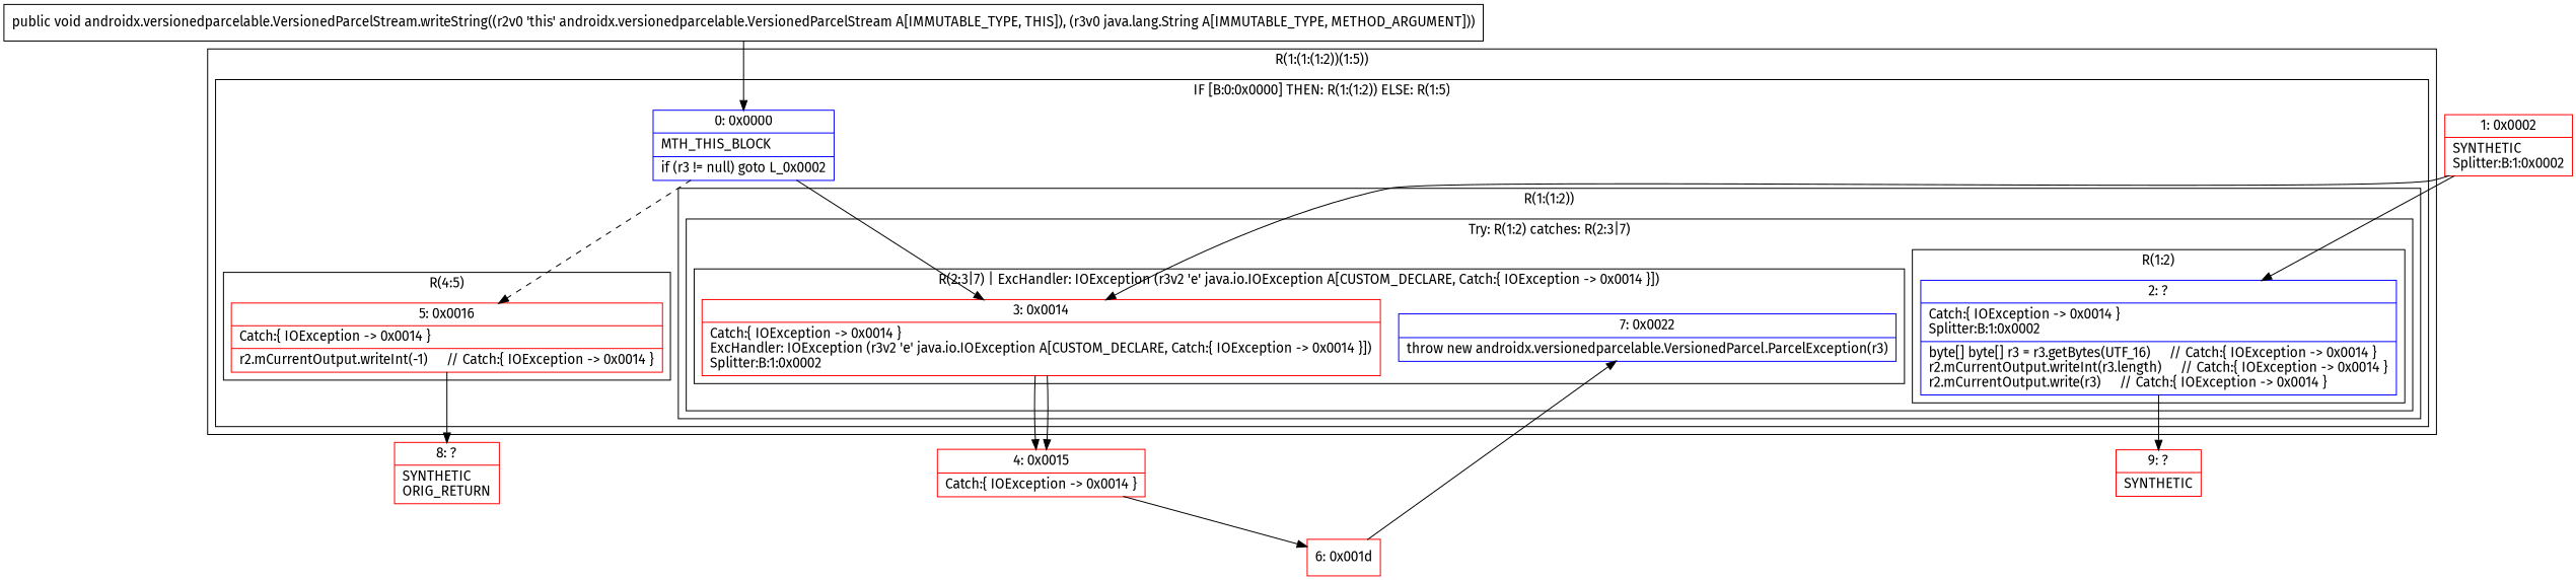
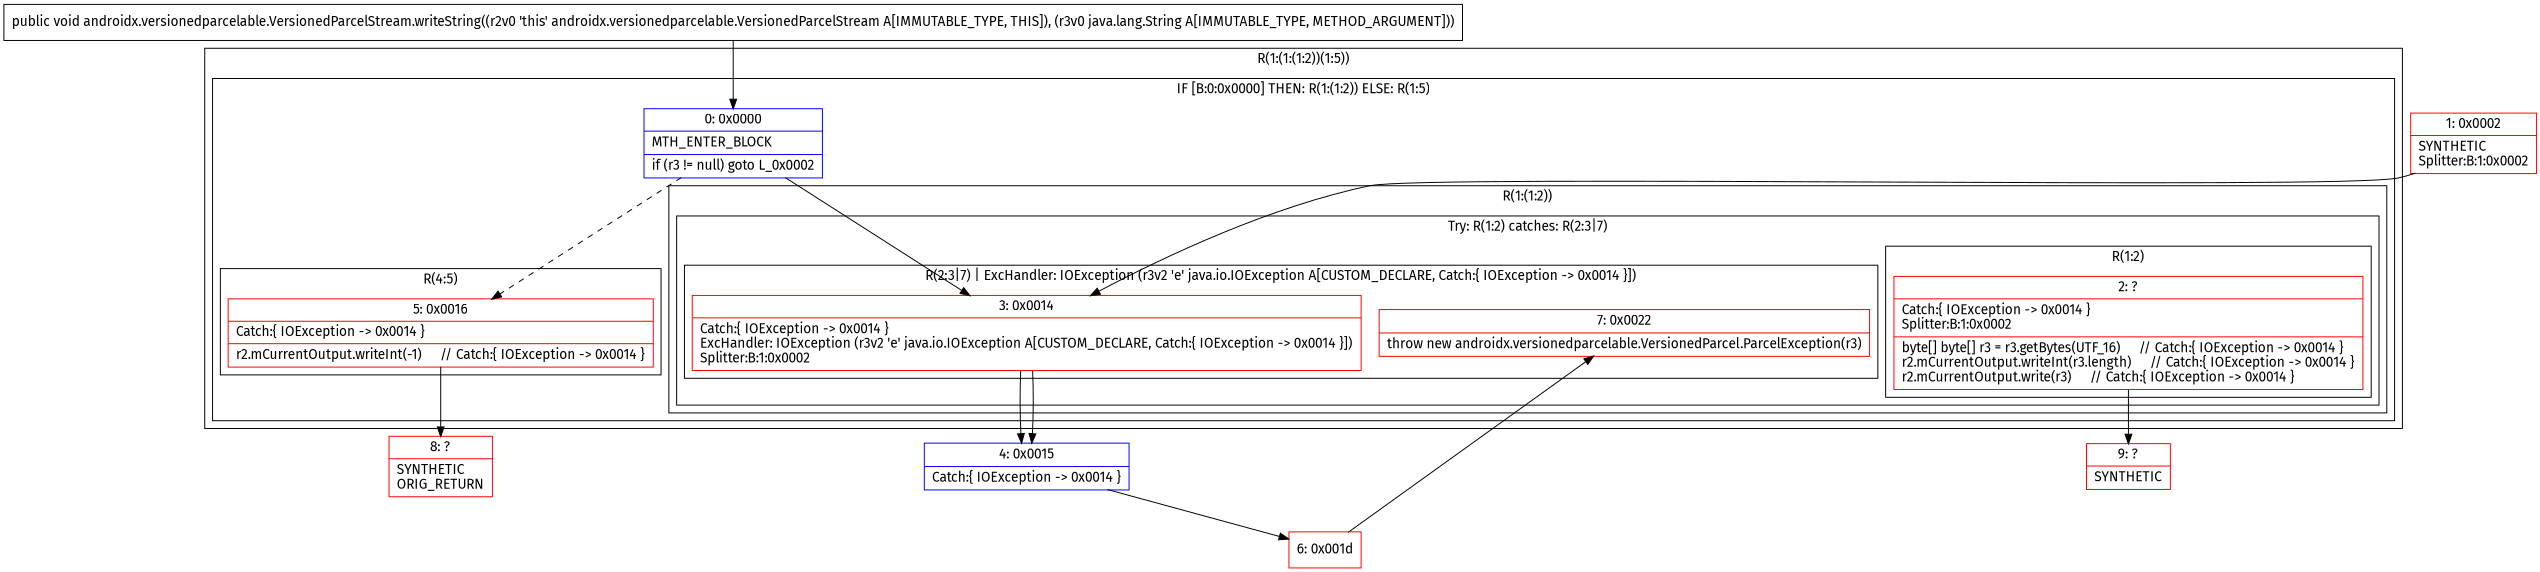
  digraph {
    fontname="Fira Sans"
    node [color=red fontname="Fira Sans" shape=record]
    edge [fontname="Fira Sans"]
-   n1 [color=blue label="{2\:\ ?|Catch:\{ IOException \-\> 0x0014 \}\lSplitter:B:1:0x0002\l|byte[] byte[] r3 = r3.getBytes(UTF_16)     \/\/ Catch:\{ IOException \-\> 0x0014 \}\lr2.mCurrentOutput.writeInt(r3.length)     \/\/ Catch:\{ IOException \-\> 0x0014 \}\lr2.mCurrentOutput.write(r3)     \/\/ Catch:\{ IOException \-\> 0x0014 \}\l}"]
+   n1 [label="{2\:\ ?|Catch:\{ IOException \-\> 0x0014 \}\lSplitter:B:1:0x0002\l|byte[] byte[] r3 = r3.getBytes(UTF_16)     \/\/ Catch:\{ IOException \-\> 0x0014 \}\lr2.mCurrentOutput.writeInt(r3.length)     \/\/ Catch:\{ IOException \-\> 0x0014 \}\lr2.mCurrentOutput.write(r3)     \/\/ Catch:\{ IOException \-\> 0x0014 \}\l}"]
    n2 [label="{3\:\ 0x0014|Catch:\{ IOException \-\> 0x0014 \}\lExcHandler: IOException (r3v2 'e' java.io.IOException A[CUSTOM_DECLARE, Catch:\{ IOException \-\> 0x0014 \}])\lSplitter:B:1:0x0002\l}"]
-   n3 [color=blue label="{7\:\ 0x0022|throw new androidx.versionedparcelable.VersionedParcel.ParcelException(r3)\l}"]
+   n3 [label="{7\:\ 0x0022|throw new androidx.versionedparcelable.VersionedParcel.ParcelException(r3)\l}"]
    n4 [label="{5\:\ 0x0016|Catch:\{ IOException \-\> 0x0014 \}\l|r2.mCurrentOutput.writeInt(\-1)     \/\/ Catch:\{ IOException \-\> 0x0014 \}\l}"]
-   n5 [color=blue label="{0\:\ 0x0000|MTH_THIS_BLOCK\l|if (r3 != null) goto L_0x0002\l}"]
+   n5 [color=blue label="{0\:\ 0x0000|MTH_ENTER_BLOCK\l|if (r3 != null) goto L_0x0002\l}"]
    n6 [label="{9\:\ ?|SYNTHETIC\l}"]
-   n7 [label="{4\:\ 0x0015|Catch:\{ IOException \-\> 0x0014 \}\l}"]
+   n7 [color=blue label="{4\:\ 0x0015|Catch:\{ IOException \-\> 0x0014 \}\l}"]
    n8 [label="{8\:\ ?|SYNTHETIC\lORIG_RETURN\l}"]
    n9 [label="{1\:\ 0x0002|SYNTHETIC\lSplitter:B:1:0x0002\l}"]
    n10 [label="{6\:\ 0x001d}"]
    n11 [label="{public void androidx.versionedparcelable.VersionedParcelStream.writeString((r2v0 'this' androidx.versionedparcelable.VersionedParcelStream A[IMMUTABLE_TYPE, THIS]), (r3v0 java.lang.String A[IMMUTABLE_TYPE, METHOD_ARGUMENT])) }" color=""]
    subgraph cluster_1 {
      label="R(1:(1:(1:2))(1:5))"
      subgraph cluster_2 {
        label="IF [B:0:0x0000] THEN: R(1:(1:2)) ELSE: R(1:5)"
        n5
        subgraph cluster_3 {
          label="R(1:(1:2))"
          subgraph cluster_4 {
            label="Try: R(1:2) catches: R(2:3|7)"
            subgraph cluster_5 {
              label="R(1:2)"
              n1
            }
            subgraph cluster_6 {
              label="R(2:3|7) | ExcHandler: IOException (r3v2 'e' java.io.IOException A[CUSTOM_DECLARE, Catch:\{ IOException \-\> 0x0014 \}])\l"
              n2
              n3
            }
          }
        }
        subgraph cluster_7 {
          label="R(4:5)"
          n4
        }
      }
    }
    subgraph cluster_8 {
      label="R(2:3|7) | ExcHandler: IOException (r3v2 'e' java.io.IOException A[CUSTOM_DECLARE, Catch:\{ IOException \-\> 0x0014 \}])\l"
    }
    n1 -> n6
    n2 -> n7
    n2 -> n7
    n4 -> n8
    n5 -> n2
    n5 -> n4 [style=dashed]
    n7 -> n10
-   n9 -> n1
    n9 -> n2
    n10 -> n3
    n11 -> n5
  }
